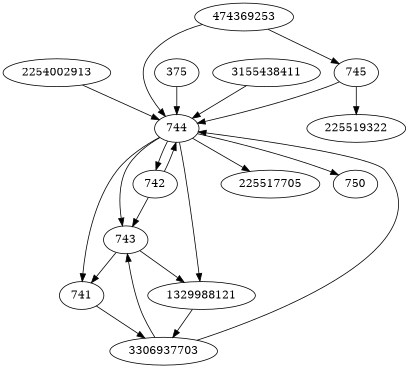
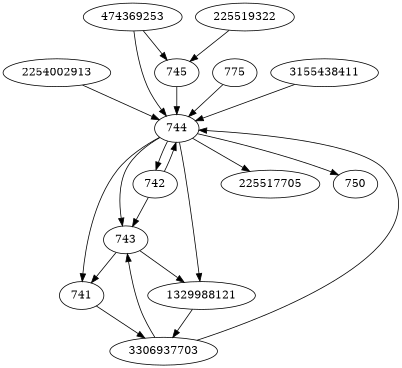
  strict digraph {
    n1 [label=2254002913]
    744
    743
    741
    1329988121
    742
    225517705
    750
    474369253
    745
    n11 [label=3306937703]
-   775 [label=375]
+   775
    3155438411
    225519322
    n1 -> 744
    744 -> 743
    744 -> 741
    744 -> 1329988121
    744 -> 742
    744 -> 225517705
    744 -> 750
    743 -> 741
    743 -> 1329988121
    741 -> n11
    1329988121 -> n11
    742 -> 744
    742 -> 743
    474369253 -> 744
    474369253 -> 745
    745 -> 744
    n11 -> 744
    n11 -> 743
    775 -> 744
    3155438411 -> 744
-   745 -> 225519322
+   225519322 -> 745
  }
